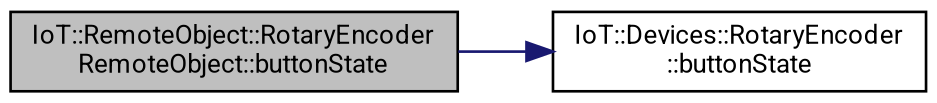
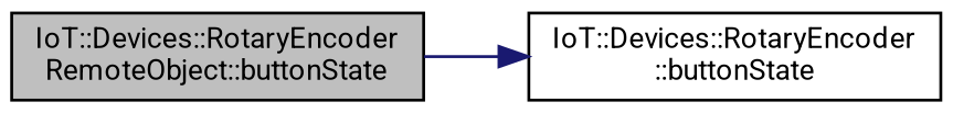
  digraph {
    rankdir=LR
    fontname=Roboto
    node [color=black fontname=Roboto fontsize=10 shape=record style=filled]
-   n1 [fillcolor=grey75 fontcolor=black height=0.2 label="IoT::RemoteObject::RotaryEncoder\lRemoteObject::buttonState" width=0.4]
+   n1 [fillcolor=grey75 fontcolor=black height=0.2 label="IoT::Devices::RotaryEncoder\lRemoteObject::buttonState" width=0.4]
    n2 [fillcolor=white height=0.2 label="IoT::Devices::RotaryEncoder\l::buttonState" width=0.4]
    n1 -> n2 [color=midnightblue fontname=Roboto fontsize=10 labelfontname=Helvetica labelfontsize=10 style=solid]
  }
